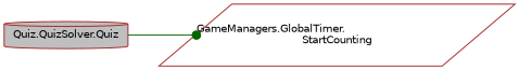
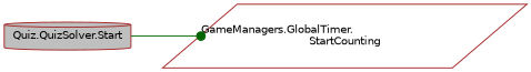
  digraph {
    rankdir=LR
    node [color=brown fontname=Helvetica fontsize=10 style=filled]
-   n1 [fillcolor=grey75 fontcolor=black height=0.2 label="Quiz.QuizSolver.Quiz" shape=cylinder width=0.4]
+   n1 [fillcolor=grey75 fontcolor=black height=0.2 label="Quiz.QuizSolver.Start" shape=cylinder width=0.4]
    n2 [fillcolor=white height=0.2 label="GameManagers.GlobalTimer.\lStartCounting" shape=parallelogram width=0.4]
    n1 -> n2 [color=darkgreen fontname=Helvetica fontsize=10 labelfontname=Helvetica labelfontsize=10 style=solid arrowhead=dot]
  }
